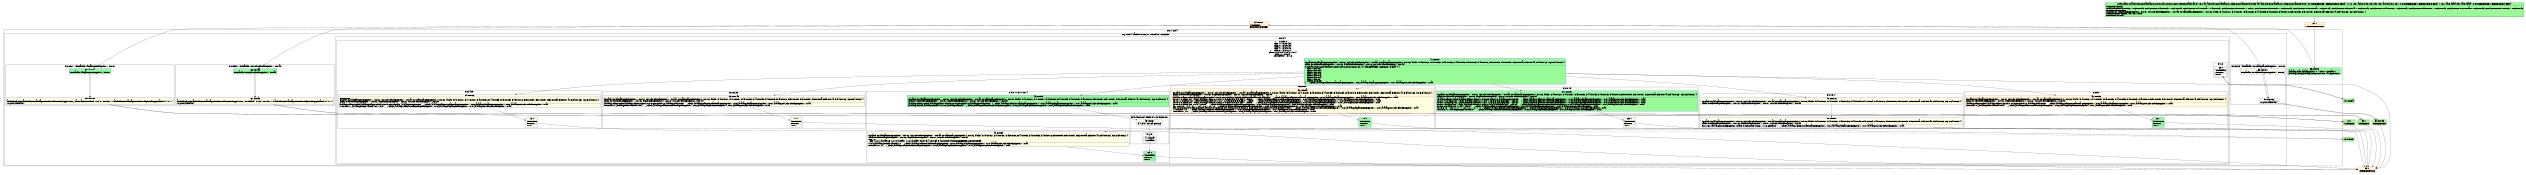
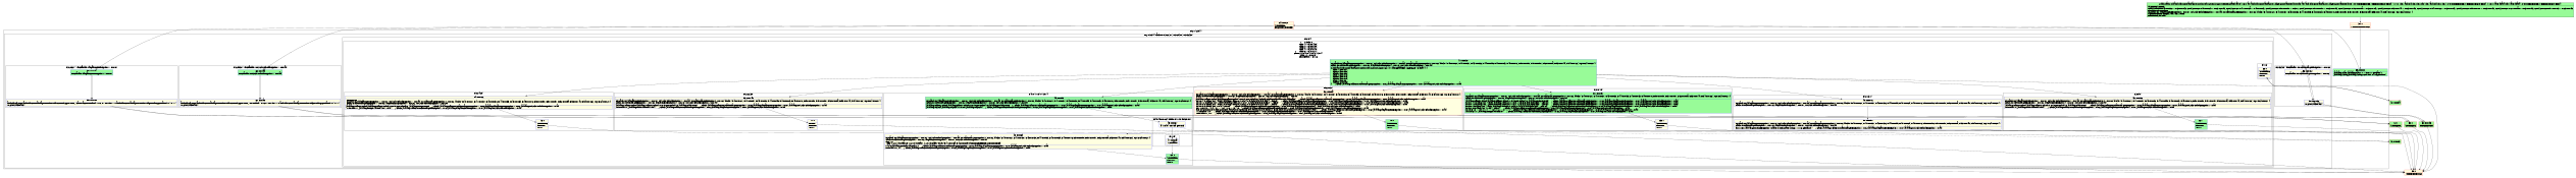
  digraph {
    node [color=blue fillcolor=lightyellow shape=record style=filled]
    edge [arrowhead=vee]
    n1 [label="{54\:\ 0x0166|TRY_LEAVE\lTryCatch #2 \{IllegalAccessException \-\> 0x0187, NoSuchMethodException \-\> 0x01ad, InvocationTargetException \-\> 0x0182, blocks: (B:40:0x0021, B:41:0x0037, B:43:0x003c, B:44:0x0055, B:48:0x006b, B:49:0x0076, B:50:0x0090, B:51:0x0091, B:52:0x00ea, B:53:0x014b, B:54:0x0166), top: B:64:0x0021 \}\lCatch: InvocationTargetException \-\> 0x0182, IllegalAccessException \-\> 0x0187, NoSuchMethodException \-\> 0x01ad\l|java.lang.reflect.Method java.lang.reflect.Method r0 = r5.getMethod(r6, java.lang.Integer.TYPE)     \/\/ Catch: java.lang.reflect.InvocationTargetException \-\> L182 java.lang.IllegalAccessException \-\> L187 java.lang.NoSuchMethodException \-\> L1ad\lr0.invoke(r17, java.lang.Integer.valueOf((int) r18[0]))     \/\/ Catch: java.lang.reflect.InvocationTargetException \-\> L182 java.lang.IllegalAccessException \-\> L187 java.lang.NoSuchMethodException \-\> L1ad\l}"]
    n2 [label="{73\:\ ?|SYNTHETIC\lRETURN\l|return\l}"]
    n3 [label="{53\:\ 0x014b|TryCatch #2 \{IllegalAccessException \-\> 0x0187, NoSuchMethodException \-\> 0x01ad, InvocationTargetException \-\> 0x0182, blocks: (B:40:0x0021, B:41:0x0037, B:43:0x003c, B:44:0x0055, B:48:0x006b, B:49:0x0076, B:50:0x0090, B:51:0x0091, B:52:0x00ea, B:53:0x014b, B:54:0x0166), top: B:64:0x0021 \}\lCatch: InvocationTargetException \-\> 0x0182, IllegalAccessException \-\> 0x0187, NoSuchMethodException \-\> 0x01ad\l|java.lang.reflect.Method java.lang.reflect.Method r0 = r5.getMethod(r6, java.lang.Float.TYPE)     \/\/ Catch: java.lang.reflect.InvocationTargetException \-\> L182 java.lang.IllegalAccessException \-\> L187 java.lang.NoSuchMethodException \-\> L1ad\lr0.invoke(r17, java.lang.Float.valueOf(r18[0]))     \/\/ Catch: java.lang.reflect.InvocationTargetException \-\> L182 java.lang.IllegalAccessException \-\> L187 java.lang.NoSuchMethodException \-\> L1ad\l}"]
-   n4 [label="{71\:\ ?|SYNTHETIC\lRETURN\l|return\l}"]
+   n4 [label="{71\:\ ?|EMPTY\lRETURN\l|return\l}"]
    n5 [color=red label="{52\:\ 0x00ea|TryCatch #2 \{IllegalAccessException \-\> 0x0187, NoSuchMethodException \-\> 0x01ad, InvocationTargetException \-\> 0x0182, blocks: (B:40:0x0021, B:41:0x0037, B:43:0x003c, B:44:0x0055, B:48:0x006b, B:49:0x0076, B:50:0x0090, B:51:0x0091, B:52:0x00ea, B:53:0x014b, B:54:0x0166), top: B:64:0x0021 \}\lCatch: InvocationTargetException \-\> 0x0182, IllegalAccessException \-\> 0x0187, NoSuchMethodException \-\> 0x01ad\l|java.lang.reflect.Method java.lang.reflect.Method r0 = r5.getMethod(r6, android.graphics.drawable.Drawable.class)     \/\/ Catch: java.lang.reflect.InvocationTargetException \-\> L182 java.lang.IllegalAccessException \-\> L187 java.lang.NoSuchMethodException \-\> L1ad\lint int r7 = clamp((int) (((float) java.lang.Math.pow(r18[0], 0.45454545454545453d)) * 255.0f))     \/\/ Catch: java.lang.reflect.InvocationTargetException \-\> L182 java.lang.IllegalAccessException \-\> L187 java.lang.NoSuchMethodException \-\> L1ad\lint int r12 = clamp((int) (((float) java.lang.Math.pow(r18[1], 0.45454545454545453d)) * 255.0f))     \/\/ Catch: java.lang.reflect.InvocationTargetException \-\> L182 java.lang.IllegalAccessException \-\> L187 java.lang.NoSuchMethodException \-\> L1ad\lint int r8 = clamp((int) (((float) java.lang.Math.pow(r18[2], 0.45454545454545453d)) * 255.0f))     \/\/ Catch: java.lang.reflect.InvocationTargetException \-\> L182 java.lang.IllegalAccessException \-\> L187 java.lang.NoSuchMethodException \-\> L1ad\lint int r9 = clamp((int) (r18[3] * 255.0f))     \/\/ Catch: java.lang.reflect.InvocationTargetException \-\> L182 java.lang.IllegalAccessException \-\> L187 java.lang.NoSuchMethodException \-\> L1ad\lint r10 = (r9 \<\< 24) \| (r7 \<\< 16) \| (r12 \<\< 8) \| r8     \/\/ Catch: java.lang.reflect.InvocationTargetException \-\> L182 java.lang.IllegalAccessException \-\> L187 java.lang.NoSuchMethodException \-\> L1ad\landroid.graphics.drawable.ColorDrawable android.graphics.drawable.ColorDrawable r11 = new android.graphics.drawable.ColorDrawable()     \/\/ Catch: java.lang.reflect.InvocationTargetException \-\> L182 java.lang.IllegalAccessException \-\> L187 java.lang.NoSuchMethodException \-\> L1ad\lr11.setColor(r10)     \/\/ Catch: java.lang.reflect.InvocationTargetException \-\> L182 java.lang.IllegalAccessException \-\> L187 java.lang.NoSuchMethodException \-\> L1ad\lr0.invoke(r17, r11)     \/\/ Catch: java.lang.reflect.InvocationTargetException \-\> L182 java.lang.IllegalAccessException \-\> L187 java.lang.NoSuchMethodException \-\> L1ad\l}"]
    n6 [fillcolor=palegreen label="{70\:\ ?|SYNTHETIC\lRETURN\l|return\l}"]
    n7 [fillcolor=palegreen label="{51\:\ 0x0091|TryCatch #2 \{IllegalAccessException \-\> 0x0187, NoSuchMethodException \-\> 0x01ad, InvocationTargetException \-\> 0x0182, blocks: (B:40:0x0021, B:41:0x0037, B:43:0x003c, B:44:0x0055, B:48:0x006b, B:49:0x0076, B:50:0x0090, B:51:0x0091, B:52:0x00ea, B:53:0x014b, B:54:0x0166), top: B:64:0x0021 \}\lCatch: InvocationTargetException \-\> 0x0182, IllegalAccessException \-\> 0x0187, NoSuchMethodException \-\> 0x01ad\l|java.lang.reflect.Method java.lang.reflect.Method r0 = r5.getMethod(r6, java.lang.Integer.TYPE)     \/\/ Catch: java.lang.reflect.InvocationTargetException \-\> L182 java.lang.IllegalAccessException \-\> L187 java.lang.NoSuchMethodException \-\> L1ad\lint int r14 = clamp((int) (((float) java.lang.Math.pow(r18[0], 0.45454545454545453d)) * 255.0f))     \/\/ Catch: java.lang.reflect.InvocationTargetException \-\> L182 java.lang.IllegalAccessException \-\> L187 java.lang.NoSuchMethodException \-\> L1ad\lint int r12 = clamp((int) (((float) java.lang.Math.pow(r18[1], 0.45454545454545453d)) * 255.0f))     \/\/ Catch: java.lang.reflect.InvocationTargetException \-\> L182 java.lang.IllegalAccessException \-\> L187 java.lang.NoSuchMethodException \-\> L1ad\lint int r7 = clamp((int) (((float) java.lang.Math.pow(r18[2], 0.45454545454545453d)) * 255.0f))     \/\/ Catch: java.lang.reflect.InvocationTargetException \-\> L182 java.lang.IllegalAccessException \-\> L187 java.lang.NoSuchMethodException \-\> L1ad\lint int r8 = clamp((int) (r18[3] * 255.0f))     \/\/ Catch: java.lang.reflect.InvocationTargetException \-\> L182 java.lang.IllegalAccessException \-\> L187 java.lang.NoSuchMethodException \-\> L1ad\lint r9 = (r8 \<\< 24) \| (r14 \<\< 16) \| (r12 \<\< 8) \| r7     \/\/ Catch: java.lang.reflect.InvocationTargetException \-\> L182 java.lang.IllegalAccessException \-\> L187 java.lang.NoSuchMethodException \-\> L1ad\lr0.invoke(r17, java.lang.Integer.valueOf(r9))     \/\/ Catch: java.lang.reflect.InvocationTargetException \-\> L182 java.lang.IllegalAccessException \-\> L187 java.lang.NoSuchMethodException \-\> L1ad\l}"]
    n8 [label="{69\:\ ?|SYNTHETIC\lRETURN\l|return\l}"]
    n9 [label="{49\:\ 0x0076|TryCatch #2 \{IllegalAccessException \-\> 0x0187, NoSuchMethodException \-\> 0x01ad, InvocationTargetException \-\> 0x0182, blocks: (B:40:0x0021, B:41:0x0037, B:43:0x003c, B:44:0x0055, B:48:0x006b, B:49:0x0076, B:50:0x0090, B:51:0x0091, B:52:0x00ea, B:53:0x014b, B:54:0x0166), top: B:64:0x0021 \}\lCatch: InvocationTargetException \-\> 0x0182, IllegalAccessException \-\> 0x0187, NoSuchMethodException \-\> 0x01ad\l}"]
    n10 [label="{50\:\ 0x0090|TryCatch #2 \{IllegalAccessException \-\> 0x0187, NoSuchMethodException \-\> 0x01ad, InvocationTargetException \-\> 0x0182, blocks: (B:40:0x0021, B:41:0x0037, B:43:0x003c, B:44:0x0055, B:48:0x006b, B:49:0x0076, B:50:0x0090, B:51:0x0091, B:52:0x00ea, B:53:0x014b, B:54:0x0166), top: B:64:0x0021 \}\lCatch: InvocationTargetException \-\> 0x0182, IllegalAccessException \-\> 0x0187, NoSuchMethodException \-\> 0x01ad\l|throw new java.lang.RuntimeException(\"unable to interpolate strings \" + r16.getName())     \/\/ Catch: java.lang.reflect.InvocationTargetException \-\> L182 java.lang.IllegalAccessException \-\> L187 java.lang.NoSuchMethodException \-\> L1ad\l}"]
    n11 [label="{47\:\ 0x006a|r12 = false\l}"]
    n12 [label="{45\:\ 0x0067|if (r18[0] \<= 0.5f) goto L15\l}"]
    n13 [fillcolor=palegreen label="{44\:\ 0x0055|TryCatch #2 \{IllegalAccessException \-\> 0x0187, NoSuchMethodException \-\> 0x01ad, InvocationTargetException \-\> 0x0182, blocks: (B:40:0x0021, B:41:0x0037, B:43:0x003c, B:44:0x0055, B:48:0x006b, B:49:0x0076, B:50:0x0090, B:51:0x0091, B:52:0x00ea, B:53:0x014b, B:54:0x0166), top: B:64:0x0021 \}\lCatch: InvocationTargetException \-\> 0x0182, IllegalAccessException \-\> 0x0187, NoSuchMethodException \-\> 0x01ad\l|java.lang.reflect.Method java.lang.reflect.Method r0 = r5.getMethod(r6, java.lang.Boolean.TYPE)     \/\/ Catch: java.lang.reflect.InvocationTargetException \-\> L182 java.lang.IllegalAccessException \-\> L187 java.lang.NoSuchMethodException \-\> L1ad\ljava.lang.Object[] java.lang.Object[] r7 = new java.lang.Object[1]     \/\/ Catch: java.lang.reflect.InvocationTargetException \-\> L182 java.lang.IllegalAccessException \-\> L187 java.lang.NoSuchMethodException \-\> L1ad\l}"]
    n14 [label="{48\:\ 0x006b|TryCatch #2 \{IllegalAccessException \-\> 0x0187, NoSuchMethodException \-\> 0x01ad, InvocationTargetException \-\> 0x0182, blocks: (B:40:0x0021, B:41:0x0037, B:43:0x003c, B:44:0x0055, B:48:0x006b, B:49:0x0076, B:50:0x0090, B:51:0x0091, B:52:0x00ea, B:53:0x014b, B:54:0x0166), top: B:64:0x0021 \}\lCatch: InvocationTargetException \-\> 0x0182, IllegalAccessException \-\> 0x0187, NoSuchMethodException \-\> 0x01ad\lPHI: r12 \l  PHI: (r12v14 boolean) = (r12v13 boolean), (r12v0 boolean) binds: [B:47:0x006a, B:46:0x0069] A[DONT_GENERATE, DONT_INLINE]\l|r7[0] = java.lang.Boolean.valueOf(r12)     \/\/ Catch: java.lang.reflect.InvocationTargetException \-\> L182 java.lang.IllegalAccessException \-\> L187 java.lang.NoSuchMethodException \-\> L1ad\lr0.invoke(r17, r7)     \/\/ Catch: java.lang.reflect.InvocationTargetException \-\> L182 java.lang.IllegalAccessException \-\> L187 java.lang.NoSuchMethodException \-\> L1ad\l}"]
    n15 [fillcolor=palegreen label="{68\:\ ?|SYNTHETIC\lRETURN\l|return\l}"]
-   n16 [color=red label="{43\:\ 0x003c|TryCatch #2 \{IllegalAccessException \-\> 0x0187, NoSuchMethodException \-\> 0x01ad, InvocationTargetException \-\> 0x0182, blocks: (B:40:0x0021, B:41:0x0037, B:43:0x003c, B:44:0x0055, B:48:0x006b, B:49:0x0076, B:50:0x0090, B:51:0x0091, B:52:0x00ea, B:53:0x014b, B:54:0x0166), top: B:64:0x0021 \}\lCatch: InvocationTargetException \-\> 0x0182, IllegalAccessException \-\> 0x0187, NoSuchMethodException \-\> 0x01ad\l|java.lang.reflect.Method java.lang.reflect.Method r0 = r5.getMethod(r6, java.lang.Float.TYPE)     \/\/ Catch: java.lang.reflect.InvocationTargetException \-\> L182 java.lang.IllegalAccessException \-\> L187 java.lang.NoSuchMethodException \-\> L1ad\lr0.invoke(r17, java.lang.Float.valueOf(r18[0]))     \/\/ Catch: java.lang.reflect.InvocationTargetException \-\> L182 java.lang.IllegalAccessException \-\> L187 java.lang.NoSuchMethodException \-\> L1ad\l}"]
+   n16 [label="{43\:\ 0x003c|TryCatch #2 \{IllegalAccessException \-\> 0x0187, NoSuchMethodException \-\> 0x01ad, InvocationTargetException \-\> 0x0182, blocks: (B:40:0x0021, B:41:0x0037, B:43:0x003c, B:44:0x0055, B:48:0x006b, B:49:0x0076, B:50:0x0090, B:51:0x0091, B:52:0x00ea, B:53:0x014b, B:54:0x0166), top: B:64:0x0021 \}\lCatch: InvocationTargetException \-\> 0x0182, IllegalAccessException \-\> 0x0187, NoSuchMethodException \-\> 0x01ad\l|java.lang.reflect.Method java.lang.reflect.Method r0 = r5.getMethod(r6, java.lang.Float.TYPE)     \/\/ Catch: java.lang.reflect.InvocationTargetException \-\> L182 java.lang.IllegalAccessException \-\> L187 java.lang.NoSuchMethodException \-\> L1ad\lr0.invoke(r17, java.lang.Float.valueOf(r18[0]))     \/\/ Catch: java.lang.reflect.InvocationTargetException \-\> L182 java.lang.IllegalAccessException \-\> L187 java.lang.NoSuchMethodException \-\> L1ad\l}"]
    n17 [fillcolor=palegreen label="{67\:\ ?|SYNTHETIC\lRETURN\l|return\l}"]
    n18 [label="{66\:\ ?|SYNTHETIC\lRETURN\l|return\l}"]
    n19 [fillcolor=palegreen label="{41\:\ 0x0037|TryCatch #2 \{IllegalAccessException \-\> 0x0187, NoSuchMethodException \-\> 0x01ad, InvocationTargetException \-\> 0x0182, blocks: (B:40:0x0021, B:41:0x0037, B:43:0x003c, B:44:0x0055, B:48:0x006b, B:49:0x0076, B:50:0x0090, B:51:0x0091, B:52:0x00ea, B:53:0x014b, B:54:0x0166), top: B:64:0x0021 \}\lCatch: InvocationTargetException \-\> 0x0182, IllegalAccessException \-\> 0x0187, NoSuchMethodException \-\> 0x01ad\l|switch(androidx.constraintlayout.motion.utils.CustomSupport.C01471.f49x66adad53[r16.getType().ordinal()]) \{\l    case 1: goto L24;\l    case 2: goto L22;\l    case 3: goto L20;\l    case 4: goto L18;\l    case 5: goto L16;\l    case 6: goto L10;\l    case 7: goto L8;\l    default: goto L5;\l\}     \/\/ Catch: java.lang.reflect.InvocationTargetException \-\> L182 java.lang.IllegalAccessException \-\> L187 java.lang.NoSuchMethodException \-\> L1ad\l}"]
    n20 [fillcolor=palegreen label="{58\:\ 0x0187|ExcHandler: IllegalAccessException \-\> 0x0187\l}"]
    n21 [label="{59\:\ 0x0188|android.util.Log.e(androidx.constraintlayout.motion.utils.CustomSupport.TAG, \"cannot access method \" + r6 + \" on View \"\" + androidx.constraintlayout.motion.widget.Debug.getName(r17) + \"\"\")\lr0.printStackTrace()\l}"]
    n22 [fillcolor=palegreen label="{60\:\ 0x01ad|ExcHandler: NoSuchMethodException \-\> 0x01ad\l}"]
    n23 [label="{61\:\ 0x01ae|android.util.Log.e(androidx.constraintlayout.motion.utils.CustomSupport.TAG, \"no method \" + r6 + \" on View \"\" + androidx.constraintlayout.motion.widget.Debug.getName(r17) + \"\"\")\lr0.printStackTrace()\l}"]
    n24 [label="{56\:\ 0x0182|ExcHandler: InvocationTargetException \-\> 0x0182\l}"]
    n25 [label="{57\:\ 0x0183|r0.printStackTrace()\l}"]
    n26 [fillcolor=palegreen label="{39\:\ 0x0000|java.lang.Class java.lang.Class\<?\> r5 = r17.getClass()\ljava.lang.String java.lang.String r6 = \"set\" + r16.getName()\l}"]
    n27 [color=red label="{38\:\ ?|MTH_EXIT_BLOCK\l}"]
    n28 [color=red fillcolor=palegreen label="{46\:\ 0x0069}"]
    n29 [color=red fillcolor=palegreen label="{42\:\ 0x003a}"]
    n30 [color=red fillcolor=palegreen label="{72\:\ ?|SYNTHETIC\l}"]
    n31 [color=red fillcolor=palegreen label="{65\:\ ?|SYNTHETIC\l}"]
    n32 [color=red fillcolor=palegreen label="{63\:\ 0x01d3|ORIG_RETURN\l}"]
    n33 [color=red label="{64\:\ 0x0021|SYNTHETIC\lEXC_TOP_SPLITTER\l}"]
    n34 [color=red label="{37\:\ ?|MTH_ENTER_BLOCK\l}"]
    n35 [fillcolor=palegreen label="{public static void androidx.constraintlayout.motion.utils.CustomSupport.setInterpolatedValue((r16v0 'att' androidx.constraintlayout.widget.ConstraintAttribute A[D('att' androidx.constraintlayout.widget.ConstraintAttribute), IMMUTABLE_TYPE, METHOD_ARGUMENT]), (r17v0 'view' android.view.View A[D('view' android.view.View), IMMUTABLE_TYPE, METHOD_ARGUMENT]), (r18v0 'value' float[] A[D('value' float[]), IMMUTABLE_TYPE, METHOD_ARGUMENT]))  | USE_LINES_HINTS\lCROSS_EDGE: B:43:0x003c \-\> B:63:0x01d3, CROSS_EDGE: B:48:0x006b \-\> B:63:0x01d3, CROSS_EDGE: B:47:0x006a \-\> B:48:0x006b, CROSS_EDGE: B:50:0x0090 \-\> B:38:?, CROSS_EDGE: B:51:0x0091 \-\> B:63:0x01d3, CROSS_EDGE: B:52:0x00ea \-\> B:63:0x01d3, CROSS_EDGE: B:53:0x014b \-\> B:63:0x01d3, CROSS_EDGE: B:54:0x0166 \-\> B:63:0x01d3, CROSS_EDGE: B:59:0x0188 \-\> B:63:0x01d3, CROSS_EDGE: B:61:0x01ae \-\> B:63:0x01d3, CROSS_EDGE: B:57:0x0183 \-\> B:63:0x01d3\lINLINE_NOT_NEEDED\lTryCatch #2 \{IllegalAccessException \-\> 0x0187, NoSuchMethodException \-\> 0x01ad, InvocationTargetException \-\> 0x0182, blocks: (B:40:0x0021, B:41:0x0037, B:43:0x003c, B:44:0x0055, B:48:0x006b, B:49:0x0076, B:50:0x0090, B:51:0x0091, B:52:0x00ea, B:53:0x014b, B:54:0x0166), top: B:64:0x0021 \}\lMETHOD_PARAMETERS: [att, view, value]\lTYPE_VARS: EMPTY\l}" color=""]
    subgraph cluster_1 {
      label="R(2:1|(2:3|4))"
      n26
      subgraph cluster_2 {
        label="Try: R(2:3|4) catches: R(2:26|27), R(2:29|30), R(2:32|33)"
        subgraph cluster_3 {
          label="R(2:3|4)"
          subgraph cluster_4 {
            label="Switch: 8\n case 1 -> R(2:24|25)\n case 2 -> R(2:22|23)\n case 3 -> R(2:20|21)\n case 4 -> R(2:18|19)\n case 5 -> R(2:16|17)\n case 6 -> R(4:10|(1:15)(0)|13|14)\n case 7 -> R(2:8|9)\n case default -> R(1:6)"
            n19
            subgraph cluster_5 {
              label="R(2:24|25)"
              n1
              n2
            }
            subgraph cluster_6 {
              label="R(2:22|23)"
              n3
              n4
            }
            subgraph cluster_7 {
              label="R(2:20|21)"
              n5
              n6
            }
            subgraph cluster_8 {
              label="R(2:18|19)"
              n7
              n8
            }
            subgraph cluster_9 {
              label="R(2:16|17)"
              n9
              n10
            }
            subgraph cluster_10 {
              label="R(4:10|(1:15)(0)|13|14)"
              n13
              n14
              n15
              subgraph cluster_11 {
                label="IF [B:45:0x0067] THEN: R(1:15) ELSE: R(0)"
                n12
                subgraph cluster_12 {
                  label="R(1:15)"
                  n11
                }
                subgraph cluster_13 {
                  label="R(0)"
                }
              }
            }
            subgraph cluster_14 {
              label="R(2:8|9)"
              n16
              n17
            }
            subgraph cluster_15 {
              label="R(1:6)"
              n18
            }
          }
        }
        subgraph cluster_16 {
          label="R(2:26|27) | ExcHandler: IllegalAccessException \-\> 0x0187\l"
          n20
          n21
        }
        subgraph cluster_17 {
          label="R(2:29|30) | ExcHandler: NoSuchMethodException \-\> 0x01ad\l"
          n22
          n23
        }
        subgraph cluster_18 {
          label="R(2:32|33) | ExcHandler: InvocationTargetException \-\> 0x0182\l"
          n24
          n25
        }
      }
    }
    subgraph cluster_19 {
      label="R(2:26|27) | ExcHandler: IllegalAccessException \-\> 0x0187\l"
    }
    subgraph cluster_20 {
      label="R(2:29|30) | ExcHandler: NoSuchMethodException \-\> 0x01ad\l"
    }
    subgraph cluster_21 {
      label="R(2:32|33) | ExcHandler: InvocationTargetException \-\> 0x0182\l"
    }
    n1 -> n2
    n2 -> n27
    n3 -> n4
    n4 -> n27 [arrowhead=normal]
    n5 -> n6 [arrowhead=normal]
    n6 -> n27 [arrowhead=normal]
    n7 -> n8 [arrowhead=normal]
    n8 -> n27 [arrowhead=normal]
    n9 -> n10 [arrowhead=normal]
    n10 -> n27
    n11 -> n15
    n12 -> n11 [arrowhead=normal]
    n12 -> n28 [style=dashed]
    n13 -> n12
    n14 -> n15 [arrowhead=normal]
    n15 -> n27
    n16 -> n17 [arrowhead=normal]
    n17 -> n27 [arrowhead=normal]
    n18 -> n27
    n19 -> n1
    n19 -> n3 [arrowhead=normal]
    n19 -> n5
    n19 -> n7 [arrowhead=normal]
    n19 -> n9
    n19 -> n13 [arrowhead=normal]
    n19 -> n16 [arrowhead=normal]
    n19 -> n29
    n20 -> n21
    n20 -> n21
    n21 -> n30
    n21 -> n30
    n22 -> n23
    n22 -> n23 [arrowhead=normal]
    n23 -> n31
    n23 -> n31 [arrowhead=normal]
    n24 -> n25
    n24 -> n25
    n25 -> n32
    n25 -> n32 [arrowhead=normal]
    n26 -> n33
    n28 -> n14 [arrowhead=normal]
    n29 -> n18 [arrowhead=normal]
    n30 -> n27 [arrowhead=normal]
    n31 -> n27
    n32 -> n27
    n33 -> n20
    n33 -> n22
    n33 -> n24
    n34 -> n26 [arrowhead=normal]
    n35 -> n34 [arrowhead=normal]
  }
